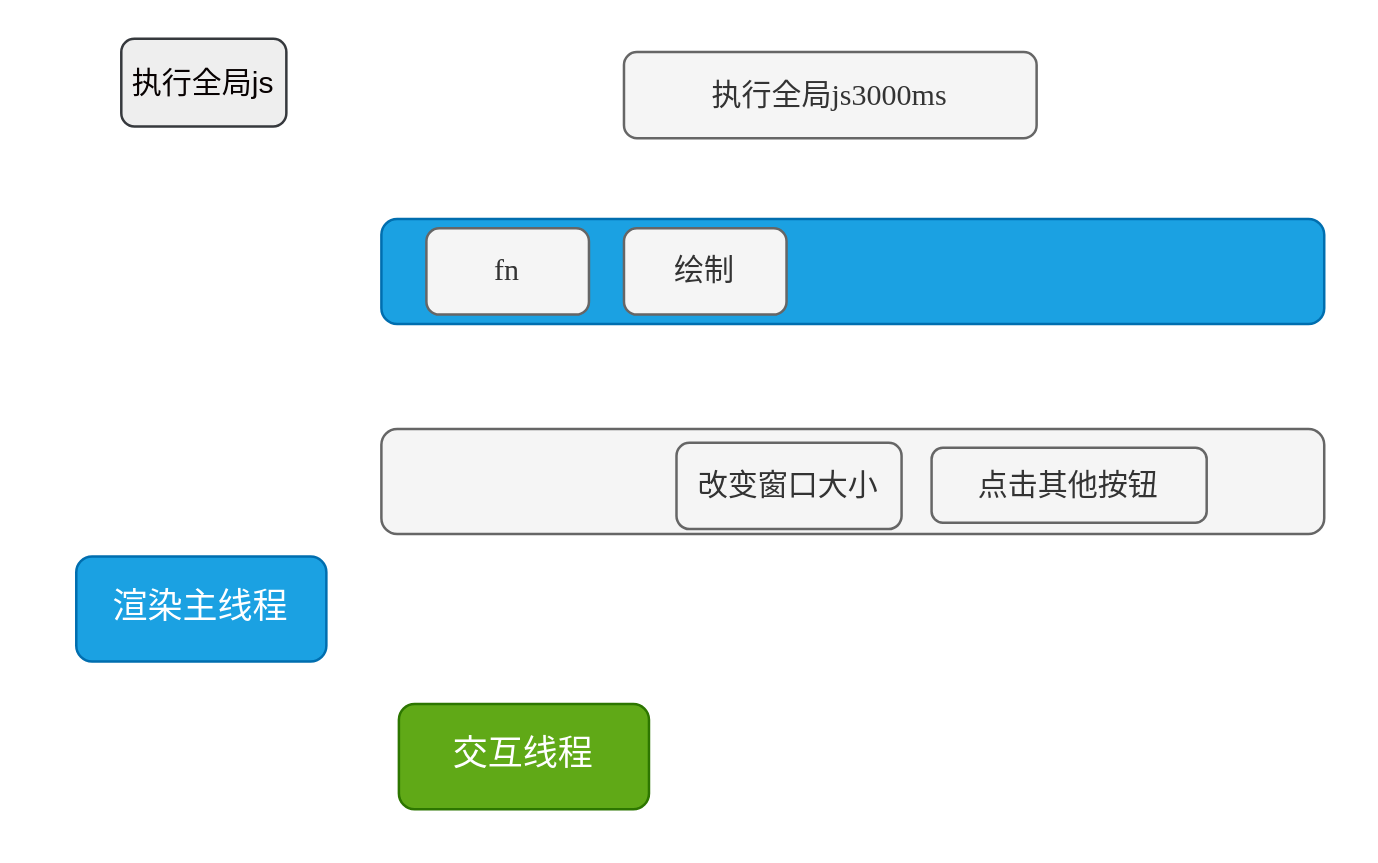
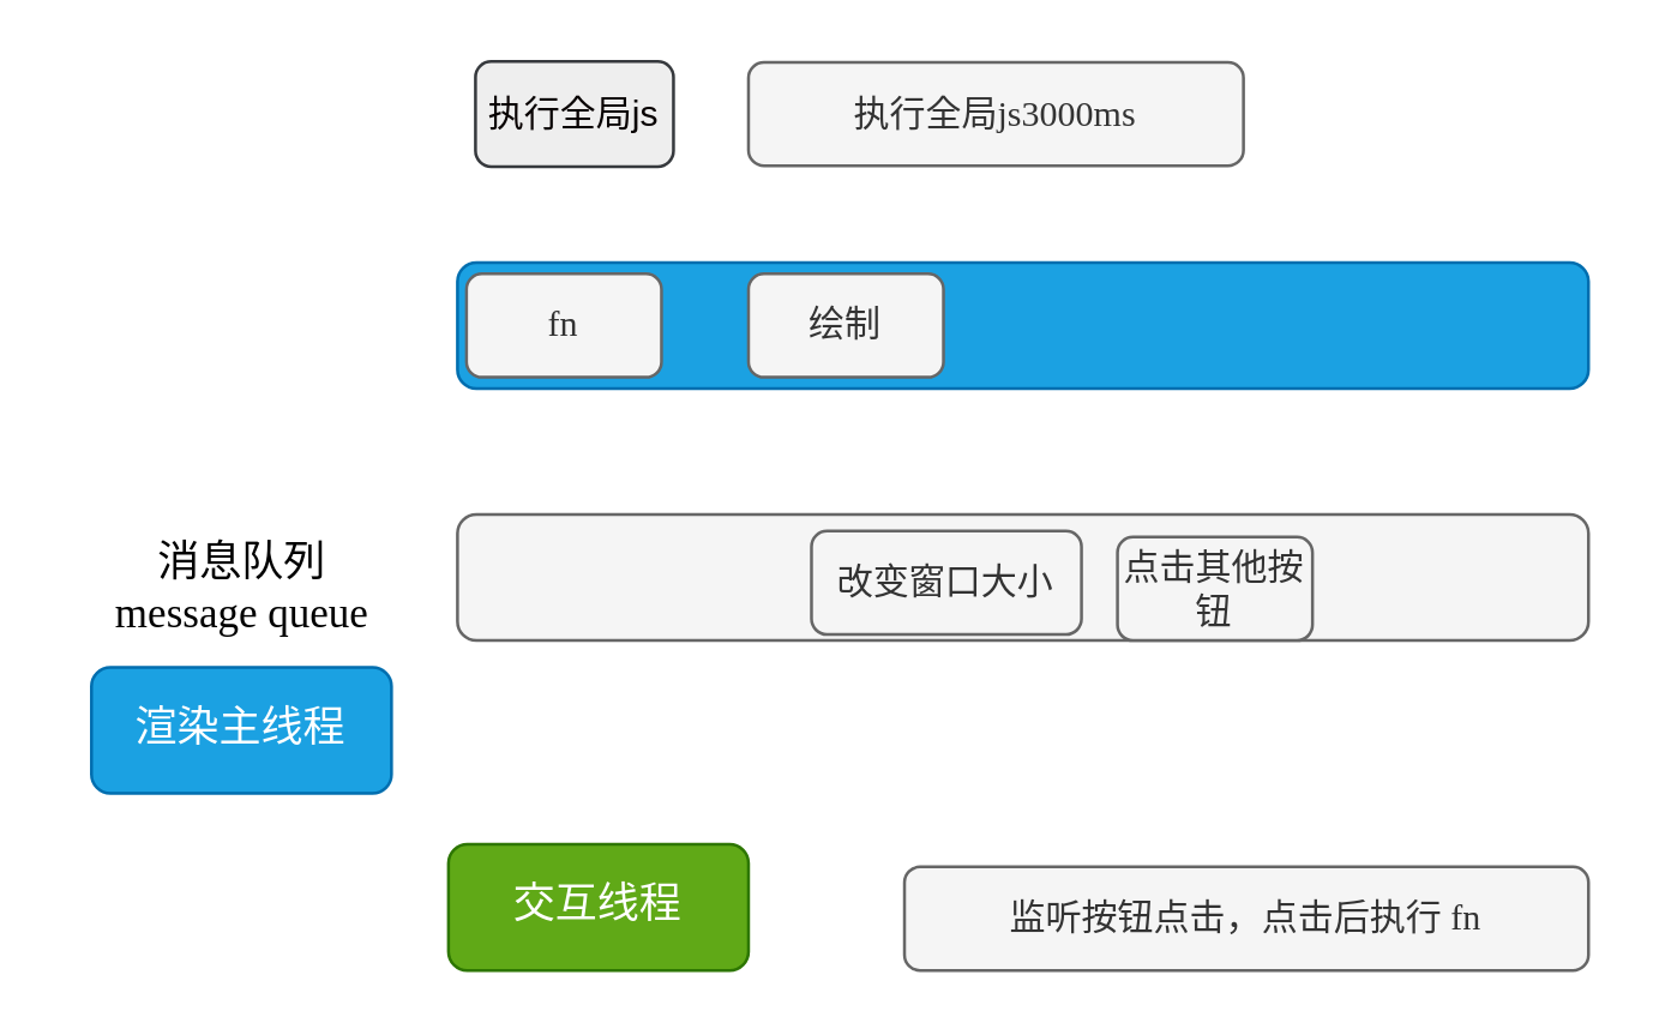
  <mxCell id="0" />
  <mxCell id="1" parent="0" />
  <mxCell id="2" value="渲染主线程" style="rounded=1;whiteSpace=wrap;html=1;fontFamily=Roboto Mono;fontSize=14;fillColor=#1ba1e2;strokeColor=#006EAF;fontColor=#ffffff;" parent="1" vertex="1"><mxGeometry x="30" y="222" width="100" height="42" as="geometry" /></mxCell>
  <mxCell id="3" value="" style="rounded=1;whiteSpace=wrap;html=1;fontFamily=Roboto Mono;fontSize=14;fillColor=#1ba1e2;strokeColor=#006EAF;fontColor=#ffffff;" parent="1" vertex="1"><mxGeometry x="152" y="87" width="377" height="42" as="geometry" /></mxCell>
  <mxCell id="4" value="" style="rounded=1;whiteSpace=wrap;html=1;fontFamily=Roboto Mono;fontSize=14;fillColor=#f5f5f5;strokeColor=#666666;fontColor=#333333;" parent="1" vertex="1"><mxGeometry x="152" y="171" width="377" height="42" as="geometry" /></mxCell>
- <mxCell id="6" value="交互线程" style="rounded=1;whiteSpace=wrap;html=1;fontFamily=Roboto Mono;fontSize=14;fillColor=#60a917;strokeColor=#2D7600;fontColor=#ffffff;" parent="1" vertex="1"><mxGeometry x="159" y="281" width="100" height="42" as="geometry" /></mxCell>
+ <mxCell id="5" value="消息队列&lt;br&gt;message queue" style="text;html=1;align=center;verticalAlign=top;resizable=0;points=[];autosize=1;strokeColor=none;fillColor=none;fontSize=14;fontFamily=Roboto Mono;" parent="1" vertex="1"><mxGeometry x="20.5" y="173" width="119" height="38" as="geometry" /></mxCell>
+ <mxCell id="6" value="交互线程" style="rounded=1;whiteSpace=wrap;html=1;fontFamily=Roboto Mono;fontSize=14;fillColor=#60a917;strokeColor=#2D7600;fontColor=#ffffff;" parent="1" vertex="1"><mxGeometry x="149" y="281" width="100" height="42" as="geometry" /></mxCell>
+ <mxCell id="7" value="监听按钮点击，点击后执行 fn" style="rounded=1;whiteSpace=wrap;html=1;fontFamily=Roboto Mono;fontSize=12;fillColor=#f5f5f5;strokeColor=#666666;fontColor=#333333;" parent="1" vertex="1"><mxGeometry x="301" y="288.5" width="228" height="34.5" as="geometry" /></mxCell>
  <mxCell id="8" value="绘制" style="rounded=1;whiteSpace=wrap;html=1;fontFamily=Roboto Mono;fontSize=12;fillColor=#f5f5f5;strokeColor=#666666;fontColor=#333333;" parent="1" vertex="1"><mxGeometry x="249" y="90.75" width="65" height="34.5" as="geometry" /></mxCell>
- <mxCell id="9" value="fn" style="rounded=1;whiteSpace=wrap;html=1;fontFamily=Roboto Mono;fontSize=12;fillColor=#f5f5f5;strokeColor=#666666;fontColor=#333333;" vertex="1" parent="1"><mxGeometry x="170" y="90.75" width="65" height="34.5" as="geometry" /></mxCell>
+ <mxCell id="9" value="fn" style="rounded=1;whiteSpace=wrap;html=1;fontFamily=Roboto Mono;fontSize=12;fillColor=#f5f5f5;strokeColor=#666666;fontColor=#333333;" vertex="1" parent="1"><mxGeometry x="155" y="90.75" width="65" height="34.5" as="geometry" /></mxCell>
  <mxCell id="10" value="执行全局js3000ms" style="rounded=1;whiteSpace=wrap;html=1;fontFamily=Roboto Mono;fontSize=12;fillColor=#f5f5f5;strokeColor=#666666;fontColor=#333333;" vertex="1" parent="1"><mxGeometry x="249" y="20.25" width="165" height="34.5" as="geometry" /></mxCell>
- <mxCell id="11" value="&lt;font color=&quot;#080202&quot;&gt;执行全局js&lt;/font&gt;" style="rounded=1;whiteSpace=wrap;html=1;fillColor=#eeeeee;strokeColor=#36393d;" vertex="1" parent="1"><mxGeometry x="48" y="15" width="66" height="35" as="geometry" /></mxCell>
+ <mxCell id="11" value="&lt;font color=&quot;#080202&quot;&gt;执行全局js&lt;/font&gt;" style="rounded=1;whiteSpace=wrap;html=1;fillColor=#eeeeee;strokeColor=#36393d;" vertex="1" parent="1"><mxGeometry x="158" y="20" width="66" height="35" as="geometry" /></mxCell>
  <mxCell id="12" value="改变窗口大小" style="rounded=1;whiteSpace=wrap;html=1;fontFamily=Roboto Mono;fontSize=12;fillColor=#f5f5f5;strokeColor=#666666;fontColor=#333333;" vertex="1" parent="1"><mxGeometry x="270" y="176.5" width="90" height="34.5" as="geometry" /></mxCell>
- <mxCell id="13" value="点击其他按钮" style="rounded=1;whiteSpace=wrap;html=1;fontFamily=Roboto Mono;fontSize=12;fillColor=#f5f5f5;strokeColor=#666666;fontColor=#333333;" vertex="1" parent="1"><mxGeometry x="372" y="178.5" width="110" height="30" as="geometry" /></mxCell>
+ <mxCell id="13" value="点击其他按钮" style="rounded=1;whiteSpace=wrap;html=1;fontFamily=Roboto Mono;fontSize=12;fillColor=#f5f5f5;strokeColor=#666666;fontColor=#333333;" vertex="1" parent="1"><mxGeometry x="372" y="178.5" width="65" height="34.5" as="geometry" /></mxCell>
